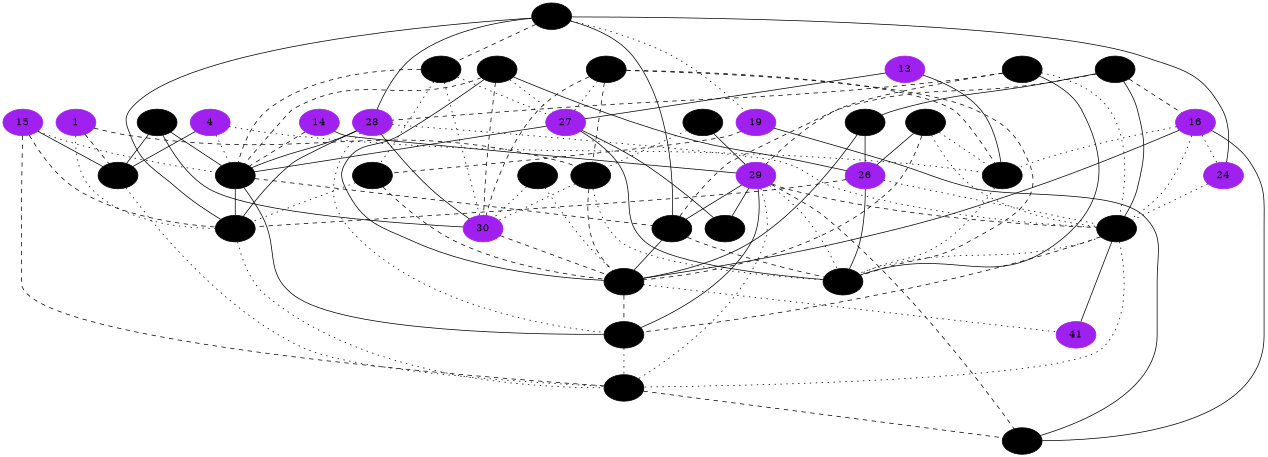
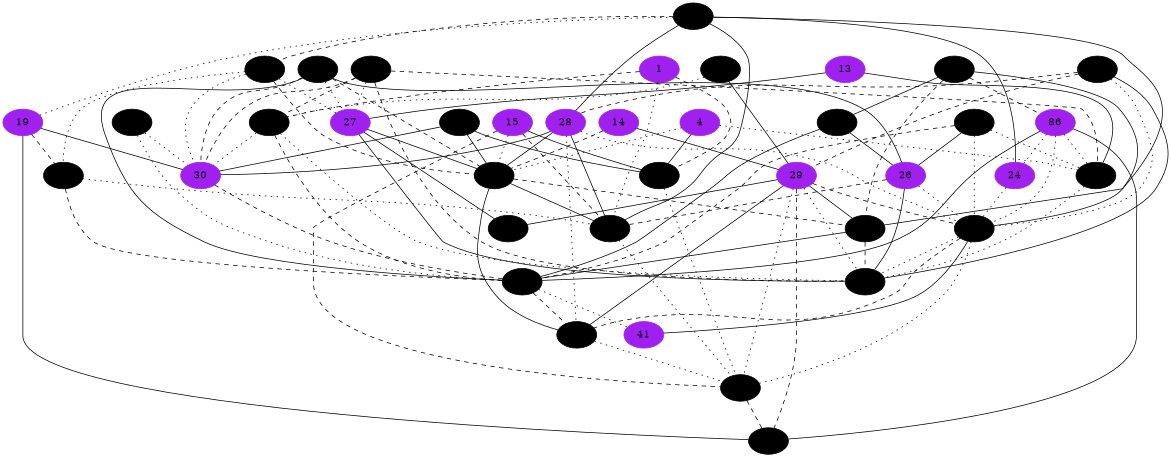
  graph {
    node [color=black style=filled]
    edge [style=solid weight=1.0]
    1 [color=purple]
    17
    22
    37
    38
    30 [color=purple]
    35
    34
    2
    18
    19 [color=purple]
    24 [color=purple]
    28 [color=purple]
    32
    31
    27 [color=purple]
    25
    40
    33
    36
    4 [color=purple]
    21
    5
    29 [color=purple]
    39
    41 [color=purple]
    6
    26 [color=purple]
    7
    11
    9
    12
-   16 [color=purple]
+   16 [color=purple label=86]
    10
    13 [color=purple]
    14 [color=purple]
    15 [color=purple]
    20
    23
    1 -- 17 [style=dashed]
    1 -- 22 [style=dashed]
    1 -- 37 [style=dotted]
    17 -- 38 [style=dotted]
    22 -- 30 [style=dotted]
    22 -- 35 [style=dotted]
    22 -- 34 [style=dashed]
    37 -- 38 [style=dotted]
    38 -- 40 [style=dashed]
    30 -- 34 [style=dashed]
    34 -- 36 [style=dashed]
    34 -- 41 [style=dotted]
    2 -- 37
    2 -- 18 [style=dashed]
    2 -- 19 [style=dotted]
    2 -- 24
    2 -- 28
    2 -- 32
    18 -- 30 [style=dotted]
    18 -- 31 [style=dashed]
    18 -- 27 [style=dotted]
    18 -- 25 [style=dotted]
+   19 -- 30
    19 -- 25 [style=dashed]
    19 -- 40
    24 -- 33 [style=dotted]
    28 -- 37
    28 -- 30
    28 -- 31
    28 -- 33 [style=dotted]
    28 -- 36 [style=dotted]
    32 -- 35 [style=dashed]
    32 -- 34
    31 -- 37
    31 -- 32 [style=dashed]
    31 -- 36
    27 -- 35
    27 -- 31
    27 -- 39
    25 -- 37 [style=dotted]
    25 -- 34 [style=dashed]
    33 -- 38 [style=dotted]
    33 -- 35 [style=dotted]
    33 -- 36 [style=dashed]
    33 -- 41 [weight=2.0]
    36 -- 38 [style=dotted]
    4 -- 17
    4 -- 31 [style=dotted weight=3.0]
    4 -- 21 [style=dotted weight=2.0]
    21 -- 35 [style=dotted]
    5 -- 35
    5 -- 28 [style=dashed]
    5 -- 33 [style=dotted]
    5 -- 29 [style=dashed]
    29 -- 38 [style=dotted]
    29 -- 35 [style=dotted]
    29 -- 32
    29 -- 40 [style=dashed]
    29 -- 33 [style=dashed]
    29 -- 36
    29 -- 39
    6 -- 34 [style=dashed]
    6 -- 33 [style=dotted]
    6 -- 21 [style=dotted]
    6 -- 26
    26 -- 37 [style=dashed]
    26 -- 35
    26 -- 33 [style=dotted]
    7 -- 22 [style=dotted]
    7 -- 29
    11 -- 17
    11 -- 30
    11 -- 31
    9 -- 32 [style=dashed]
    9 -- 33
    9 -- 12
    9 -- 16 [style=dashed]
    12 -- 34
    12 -- 26
    16 -- 34
    16 -- 24 [style=dotted]
    16 -- 40
    16 -- 33 [style=dotted]
    16 -- 21 [style=dotted]
    10 -- 30 [style=dotted weight=2.0]
    10 -- 34 [style=dotted]
    13 -- 27
    13 -- 21
    14 -- 31 [style=dashed weight=2.0]
    14 -- 29
    15 -- 17
    15 -- 37 [style=dashed]
    15 -- 38 [style=dashed]
    15 -- 31 [style=dotted]
    20 -- 22 [style=dashed]
    20 -- 30 [style=dashed]
    20 -- 35 [style=dashed]
    20 -- 27 [style=dotted]
    20 -- 21 [style=dashed]
    23 -- 30 [style=dashed weight=2.0]
    23 -- 34
    23 -- 31 [style=dashed]
    23 -- 27 [style=dotted]
    23 -- 26
  }
